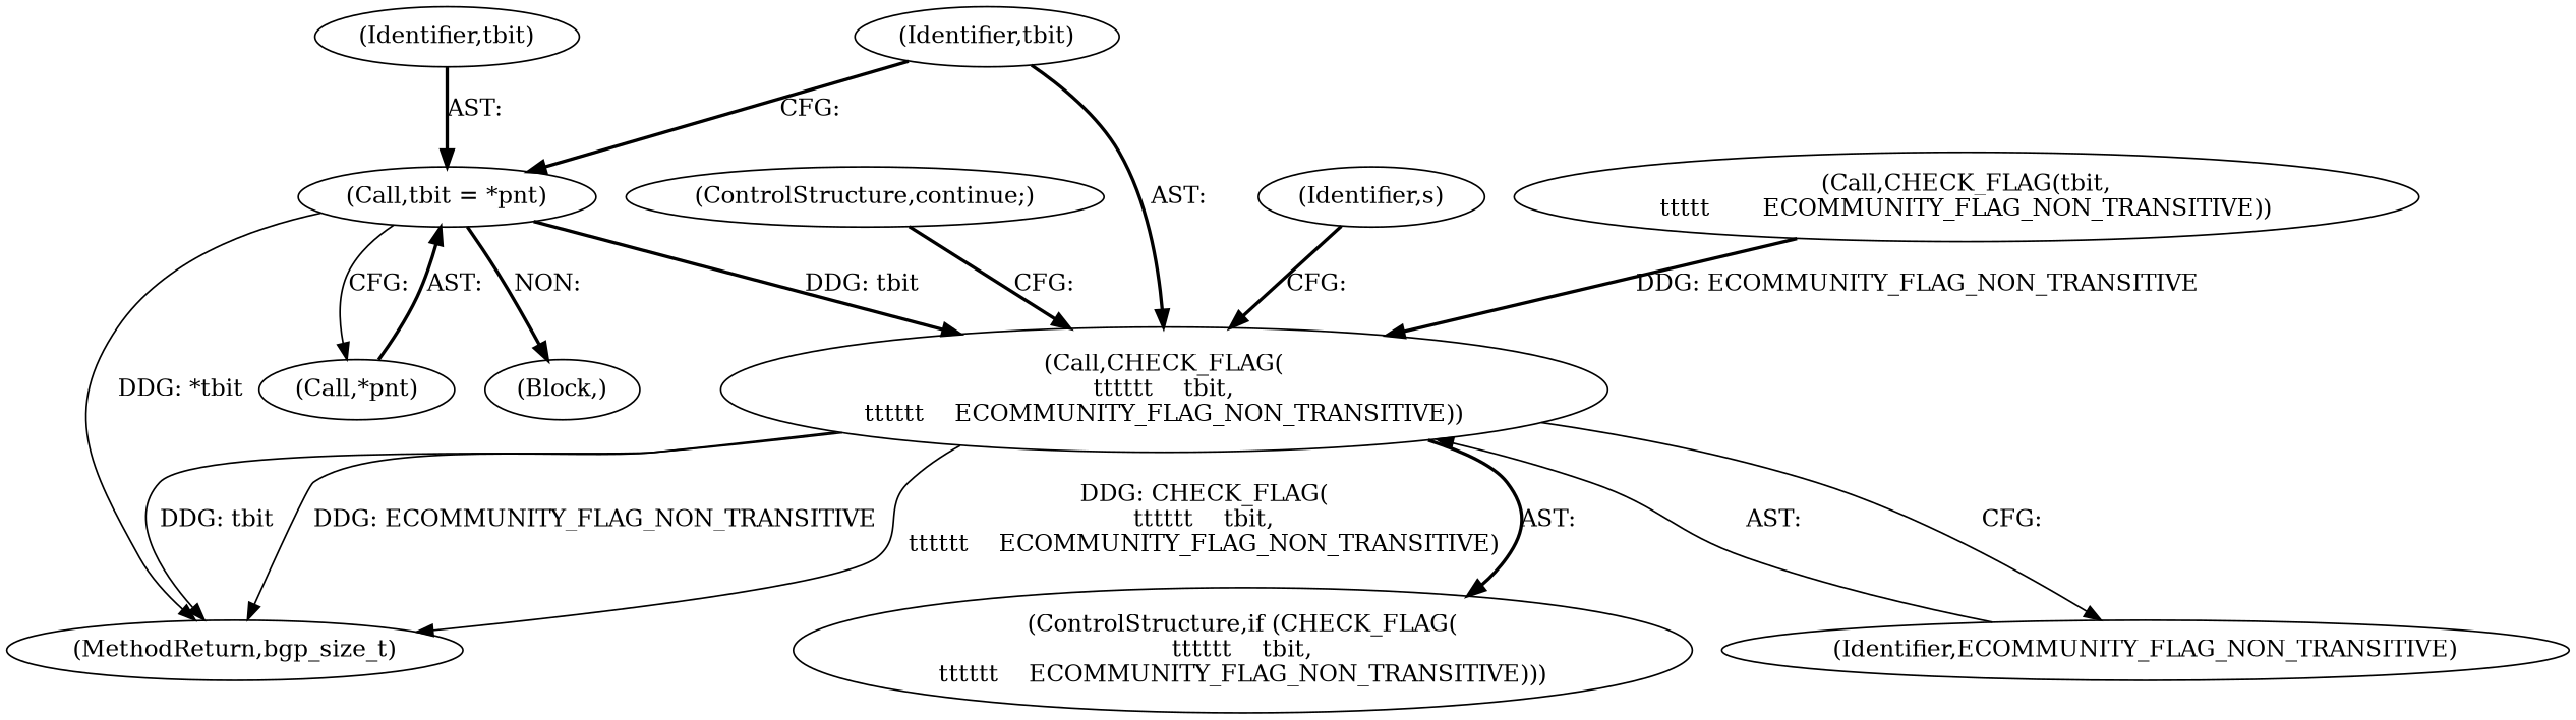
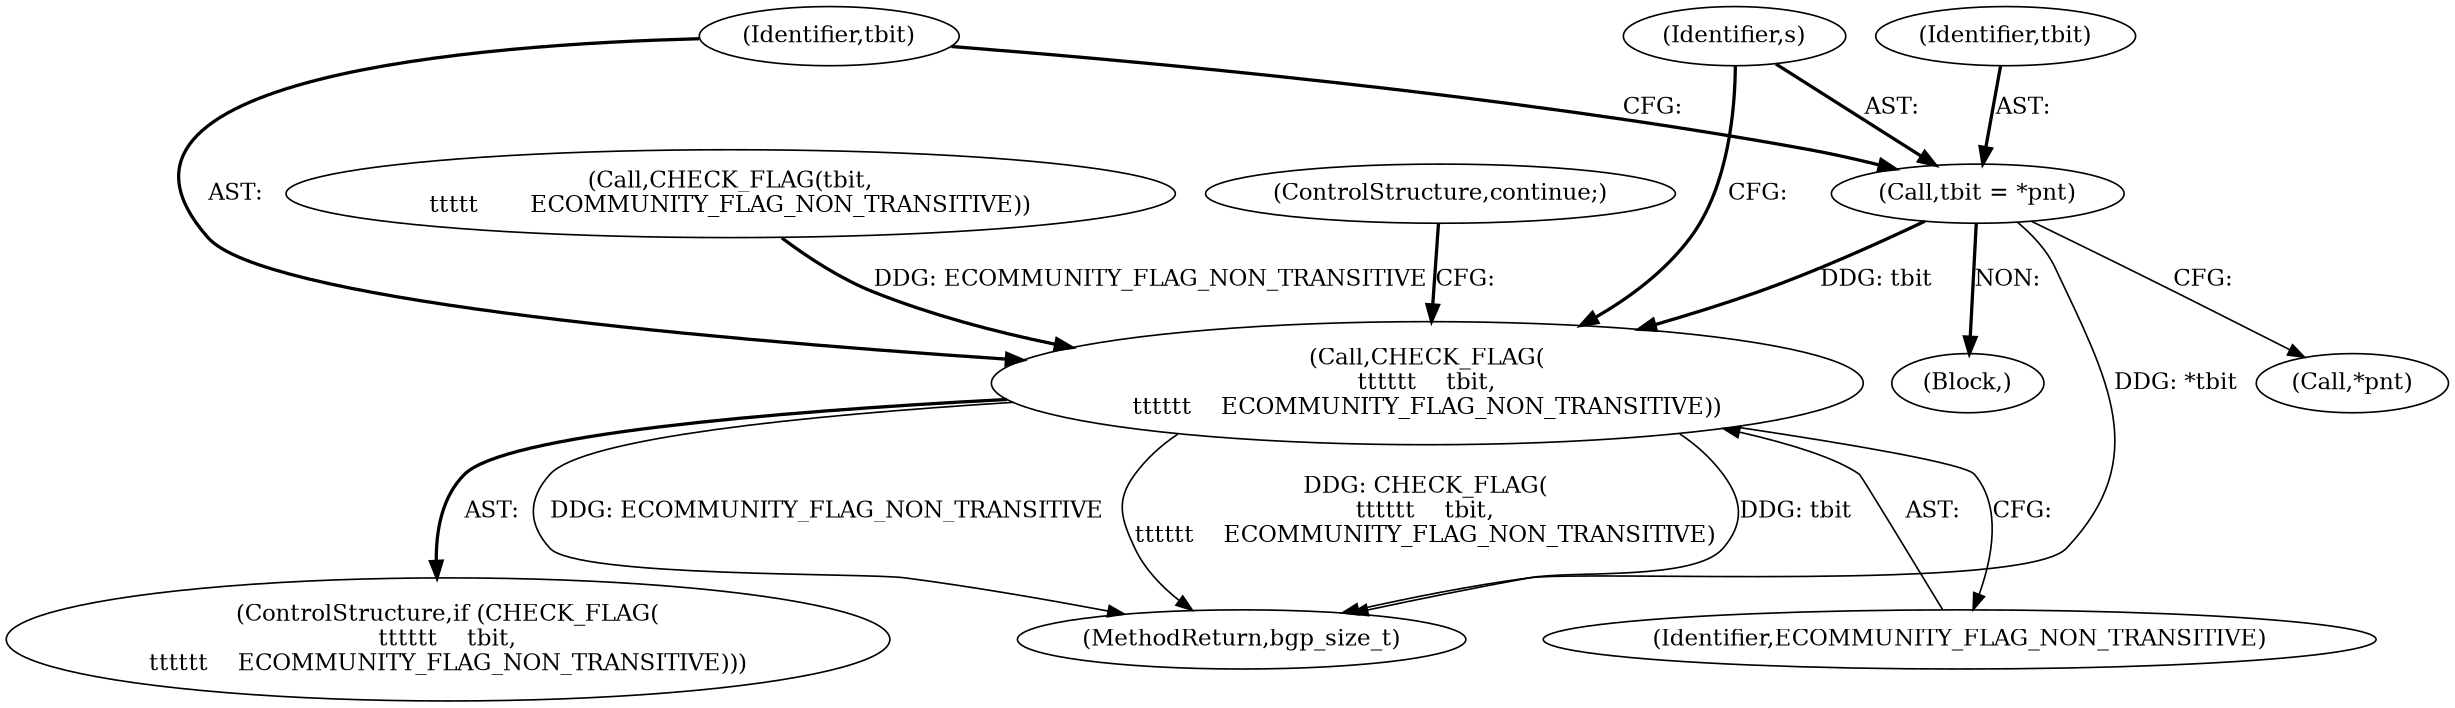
  digraph {
    edge [style=bold]
    n1 [label="(Call,tbit = *pnt)"]
    n2 [label="(Call,CHECK_FLAG(\n\t\t\t\t\t\t    tbit,\n\t\t\t\t\t\t    ECOMMUNITY_FLAG_NON_TRANSITIVE))"]
    n3 [label="(Call,*pnt)"]
    n4 [label="(Block,)"]
    n5 [label="(MethodReturn,bgp_size_t)"]
    n6 [label="(ControlStructure,if (CHECK_FLAG(\n\t\t\t\t\t\t    tbit,\n\t\t\t\t\t\t    ECOMMUNITY_FLAG_NON_TRANSITIVE)))"]
    n7 [label="(Identifier,ECOMMUNITY_FLAG_NON_TRANSITIVE)"]
    n8 [label="(Identifier,tbit)"]
    n9 [label="(Identifier,s)"]
    n10 [label="(Call,CHECK_FLAG(tbit,\n\t\t\t\t\t       ECOMMUNITY_FLAG_NON_TRANSITIVE))"]
    n11 [label="(ControlStructure,continue;)"]
    n12 [label="(Identifier,tbit)"]
    n1 -> n2 [label="DDG: tbit"]
    n1 -> n3 [label="CFG: " style=solid]
    n1 -> n4 [label="NON: "]
    n1 -> n5 [label="DDG: *tbit" style=solid]
    n2 -> n5 [label="DDG: tbit" style=solid]
    n2 -> n5 [label="DDG: ECOMMUNITY_FLAG_NON_TRANSITIVE" style=solid]
    n2 -> n5 [label="DDG: CHECK_FLAG(\n\t\t\t\t\t\t    tbit,\n\t\t\t\t\t\t    ECOMMUNITY_FLAG_NON_TRANSITIVE)" style=solid]
    n2 -> n6 [label="AST: "]
    n2 -> n7 [label="CFG: " style=solid]
-   n3 -> n1 [label="AST: "]
+   n9 -> n1 [label="AST: "]
    n7 -> n2 [label="AST: " style=solid]
    n8 -> n1 [label="CFG: "]
    n8 -> n2 [label="AST: "]
    n9 -> n2 [label="CFG: "]
    n10 -> n2 [label="DDG: ECOMMUNITY_FLAG_NON_TRANSITIVE"]
    n11 -> n2 [label="CFG: "]
    n12 -> n1 [label="AST: "]
  }
